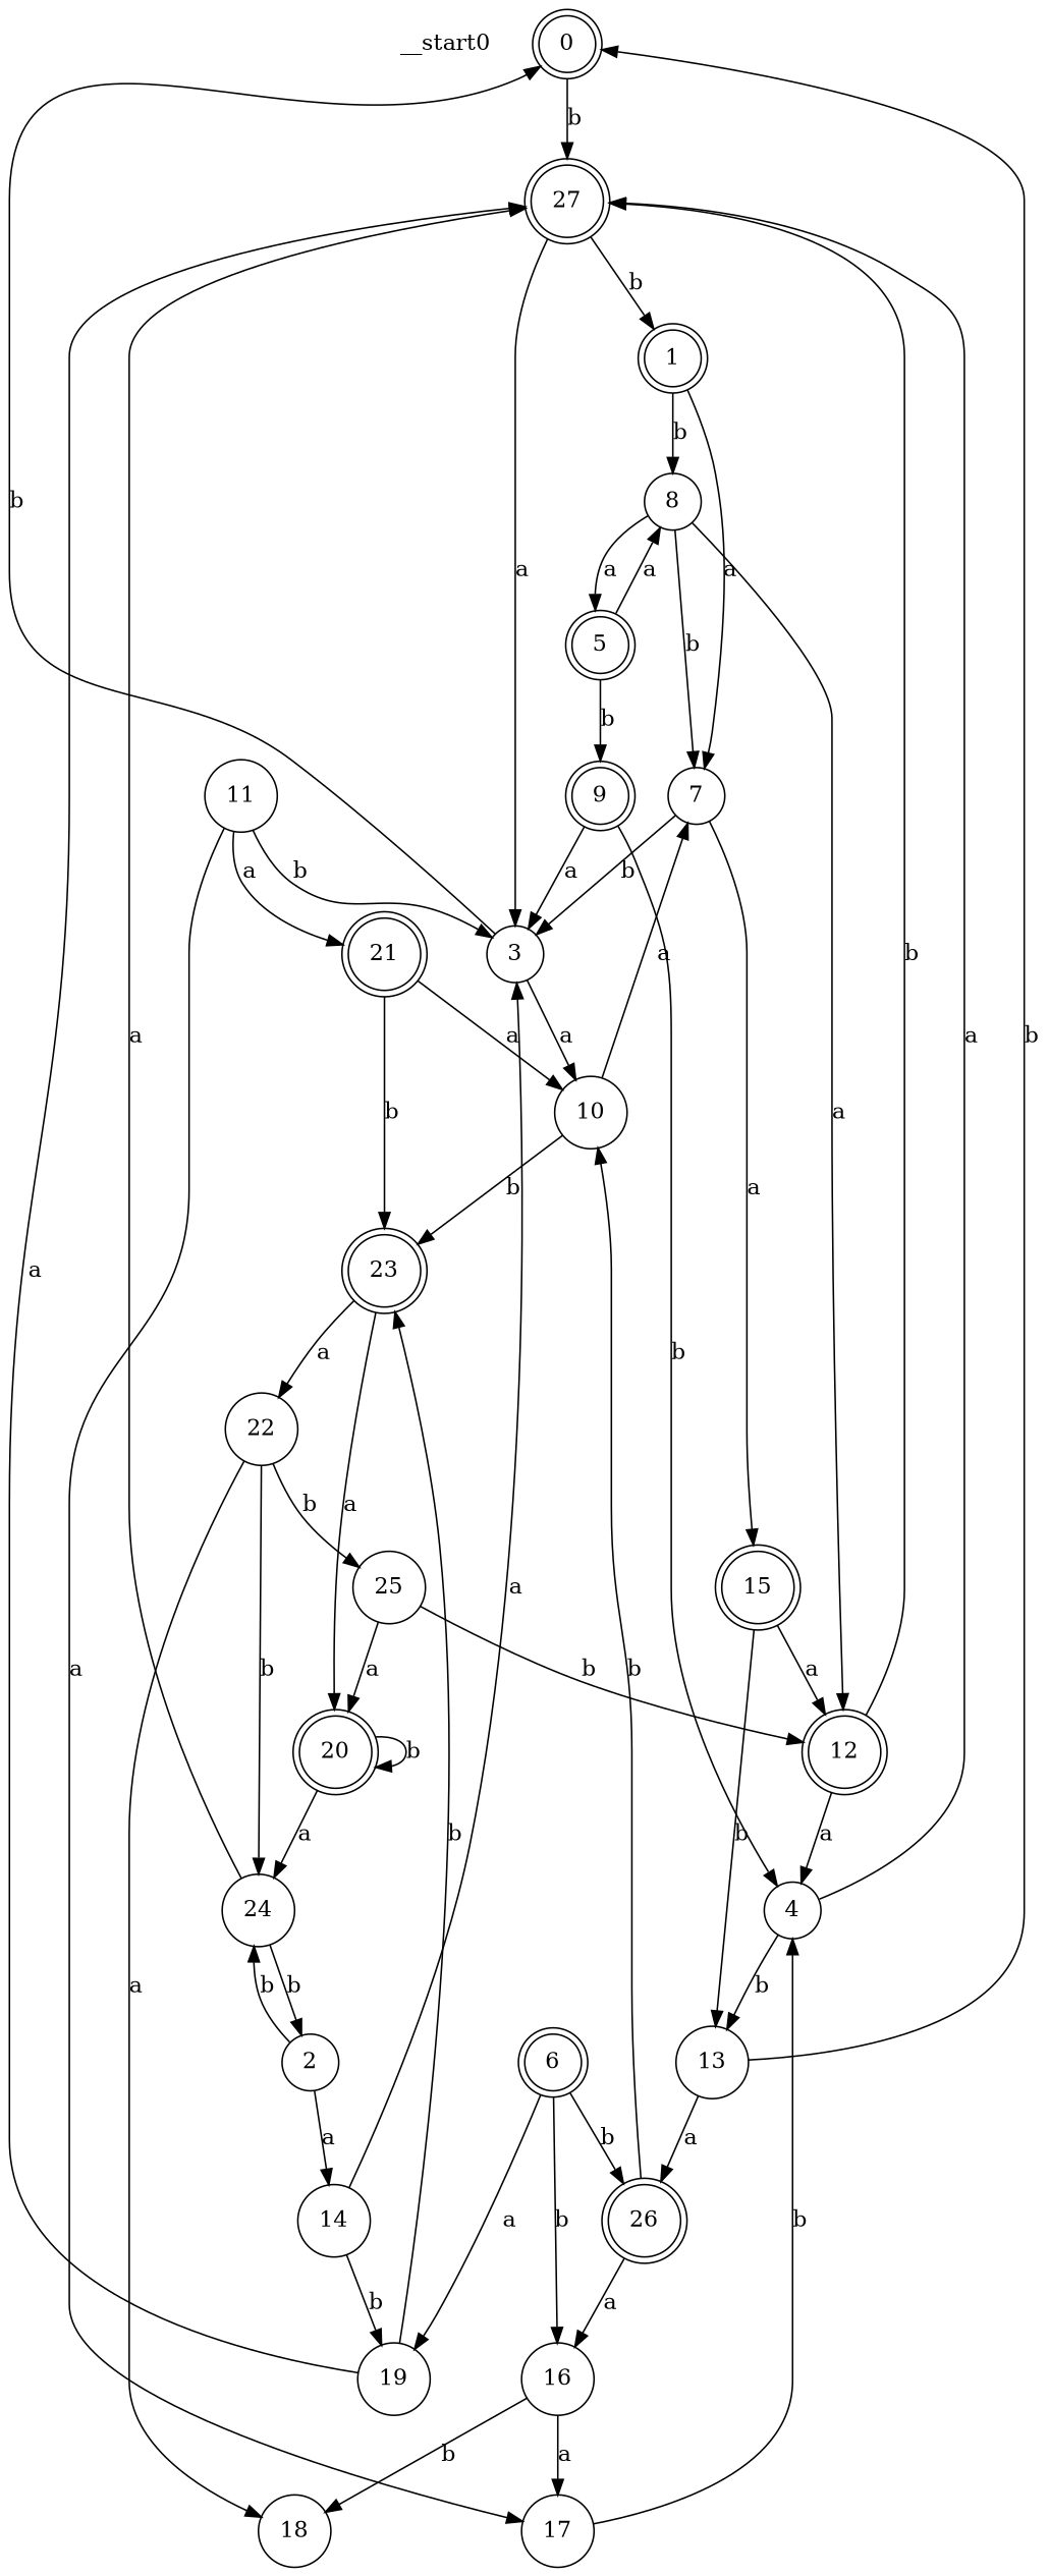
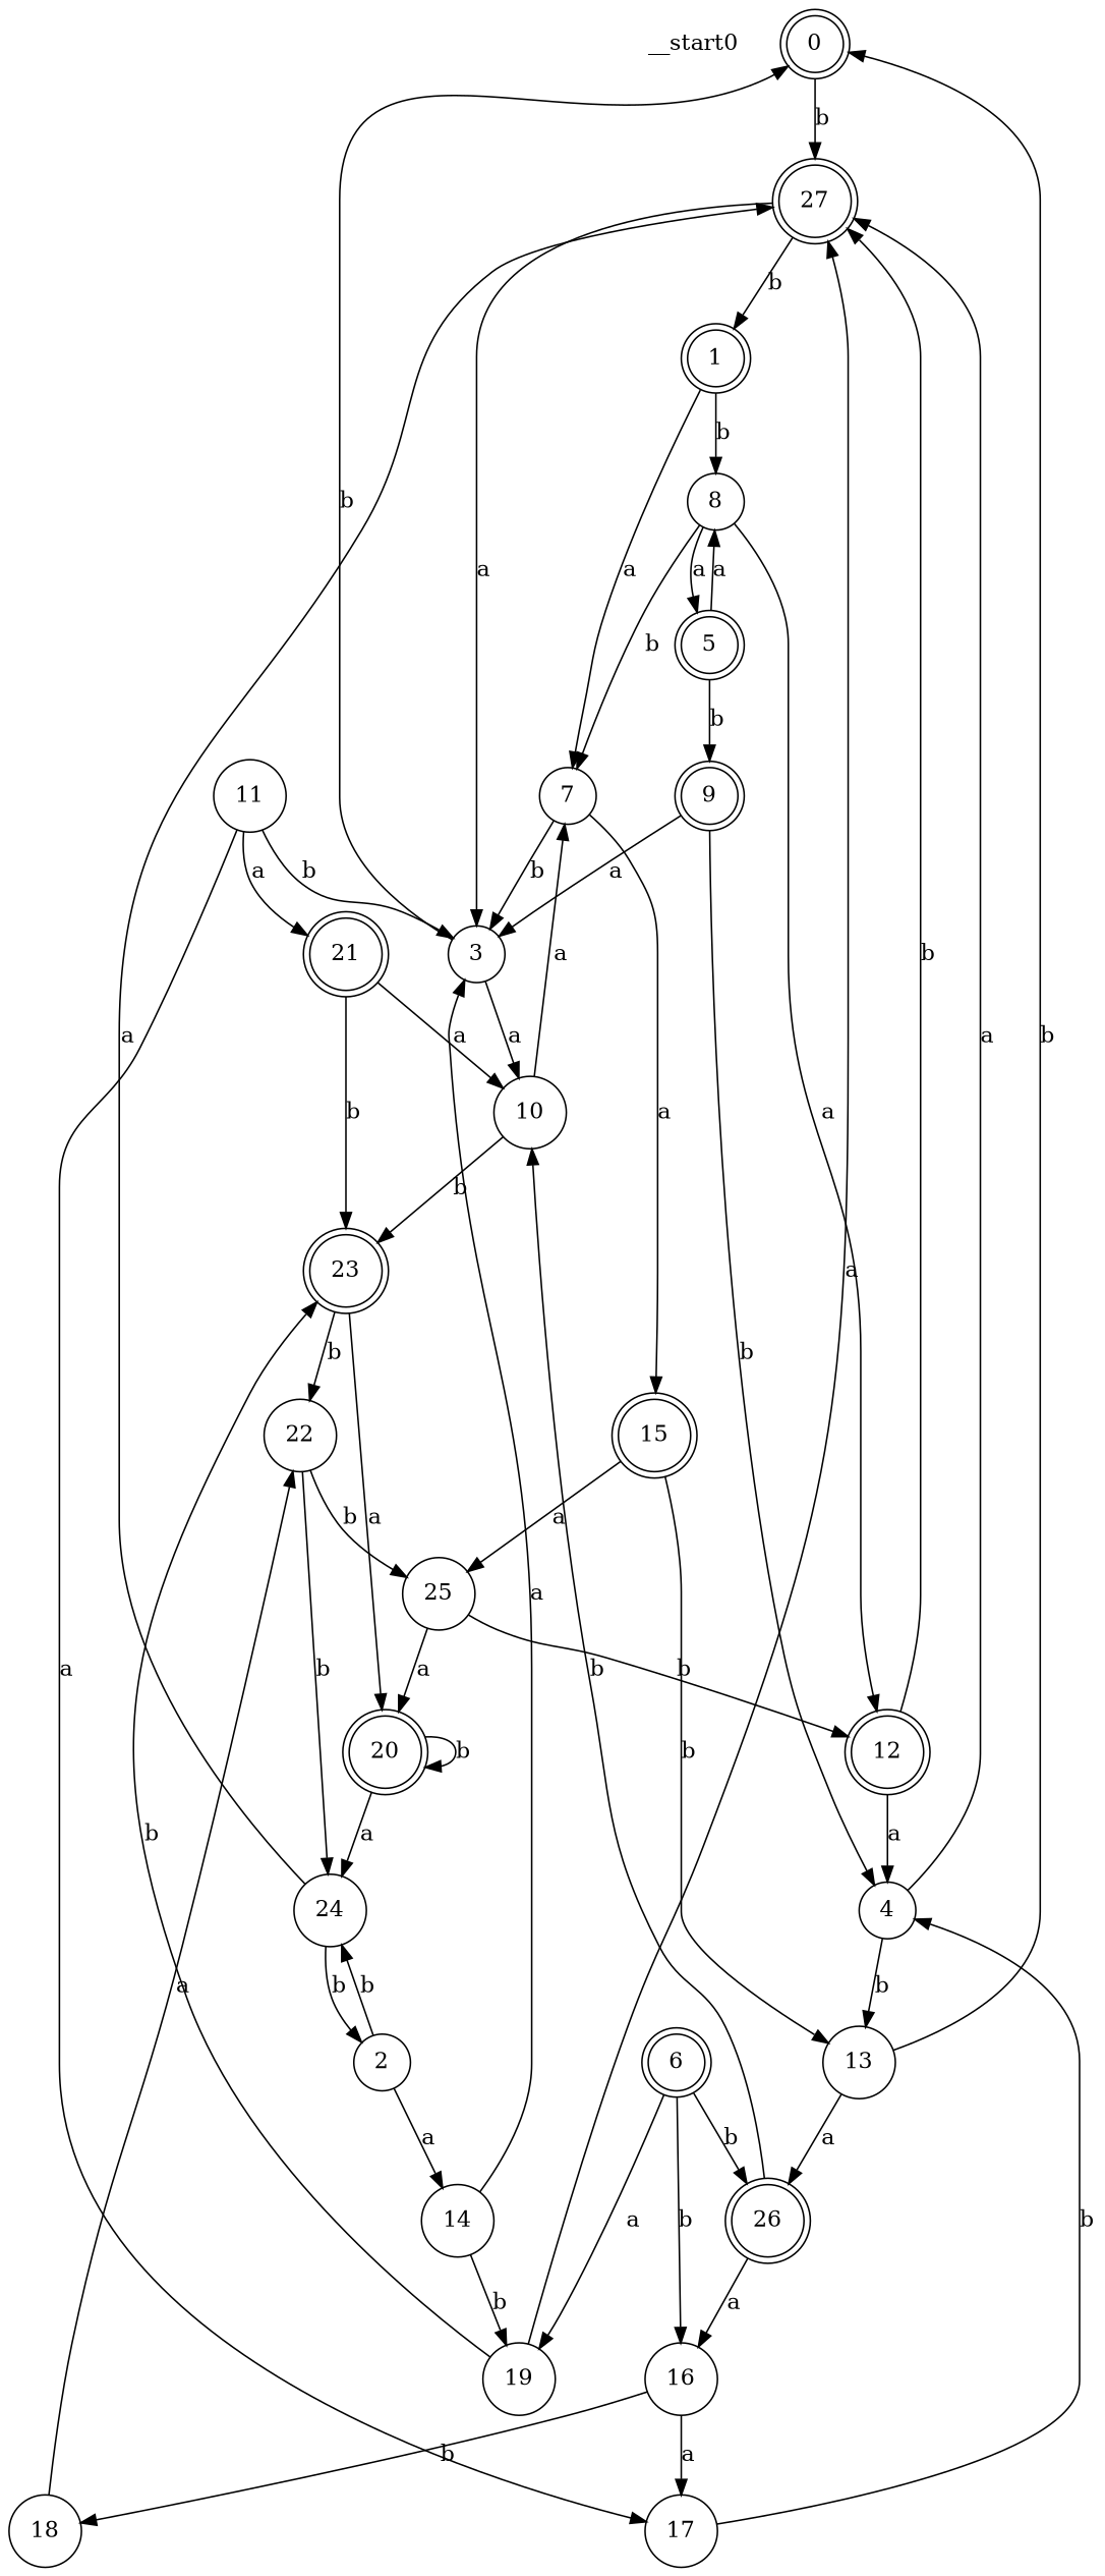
  digraph {
    rankdir=TB
    node [shape=circle color=black fillcolor=white style=filled]
    __start0 [shape=none color="" fillcolor="" style=""]
    n2 [label=0 shape=doublecircle style="rounded,filled"]
    n3 [label=27 shape=doublecircle style="rounded,filled"]
    n4 [label=12 shape=doublecircle style="rounded,filled"]
    n5 [label=4]
    n6 [label=1 shape=doublecircle]
    n7 [label=3]
    n8 [label=7]
    n9 [label=8]
    n10 [label=15 shape=doublecircle style="rounded,filled"]
    n11 [label=5 shape=doublecircle style="rounded,filled"]
    n12 [label=2]
    n13 [label=14]
    n14 [label=24]
    n15 [label=19]
    n16 [label=10]
    n17 [label=23 shape=doublecircle style="rounded,filled"]
    n18 [label=13]
    n19 [label=26 shape=doublecircle style="rounded,filled"]
    n20 [label=9 shape=doublecircle style="rounded,filled"]
    n21 [label=6 shape=doublecircle style="rounded,filled"]
    n22 [label=16]
    n23 [label=17]
    n24 [label=18]
    n25 [label=22]
    n26 [label=20 shape=doublecircle style="rounded,filled"]
    n27 [label=11]
    n28 [label=21 shape=doublecircle style="rounded,filled"]
    n29 [label=25]
    n2 -> n3 [label=b]
    n3 -> n6 [label=b]
    n3 -> n7 [label=a]
    n4 -> n3 [label=b]
    n4 -> n5 [label=a]
    n5 -> n3 [label=a]
    n5 -> n18 [label=b]
    n6 -> n8 [label=a]
    n6 -> n9 [label=b]
    n7 -> n2 [label=b]
    n7 -> n16 [label=a]
    n8 -> n7 [label=b]
    n8 -> n10 [label=a]
    n9 -> n4 [label=a]
    n9 -> n8 [label=b]
    n9 -> n11 [label=a]
-   n10 -> n4 [label=a]
+   n10 -> n29 [label=a]
    n10 -> n18 [label=b]
    n11 -> n9 [label=a]
    n11 -> n20 [label=b]
    n12 -> n13 [label=a]
    n12 -> n14 [label=b]
    n13 -> n7 [label=a]
    n13 -> n15 [label=b]
    n14 -> n3 [label=a]
    n14 -> n12 [label=b]
    n15 -> n3 [label=a]
    n15 -> n17 [label=b]
    n16 -> n8 [label=a]
    n16 -> n17 [label=b]
-   n17 -> n25 [label=a]
+   n17 -> n25 [label=b]
    n17 -> n26 [label=a]
    n18 -> n2 [label=b]
    n18 -> n19 [label=a]
    n19 -> n16 [label=b]
    n19 -> n22 [label=a]
    n20 -> n5 [label=b]
    n20 -> n7 [label=a]
    n21 -> n15 [label=a]
    n21 -> n19 [label=b]
    n21 -> n22 [label=b]
    n22 -> n23 [label=a]
    n22 -> n24 [label=b]
    n23 -> n5 [label=b]
-   n25 -> n24 [label=a]
+   n24 -> n25 [label=a]
    n25 -> n14 [label=b]
    n25 -> n29 [label=b]
    n26 -> n14 [label=a]
    n26 -> n26 [label=b]
    n27 -> n7 [label=b]
    n27 -> n23 [label=a]
    n27 -> n28 [label=a]
    n28 -> n16 [label=a]
    n28 -> n17 [label=b]
    n29 -> n4 [label=b]
    n29 -> n26 [label=a]
  }
